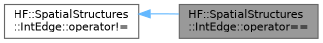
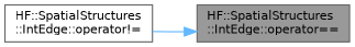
  digraph {
    rankdir=RL
    node [fontname=Helvetica fontsize=10 shape=box style=filled]
    n1 [color=gray40 fillcolor=grey60 fontcolor=black height=0.2 label="HF::SpatialStructures\l::IntEdge::operator==" width=0.4]
    n2 [color=grey40 fillcolor=white height=0.2 label="HF::SpatialStructures\l::IntEdge::operator!=" width=0.4]
-   n2 -> n1 [color=steelblue1 dir=back fontname=Helvetica fontsize=10 labelfontname=Helvetica labelfontsize=10 style=solid]
+   n1 -> n2 [color=steelblue1 dir=back fontname=Helvetica fontsize=10 labelfontname=Helvetica labelfontsize=10 style=solid]
  }
